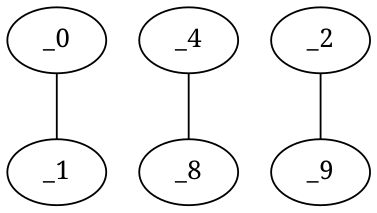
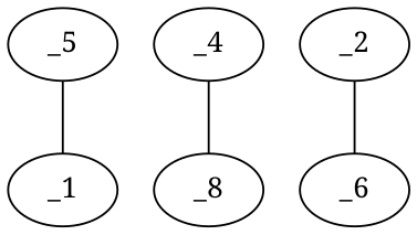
  graph {
    fontname="Noto Serif"
    node [fontname="Noto Serif"]
    edge [fontname="Noto Serif"]
-   _0 [x=0.826091 y=3.05973]
+   _0 [x=0.826091 y=3.05973 label=_5]
    _1 [x=0.957495 y=0.92272]
    _4 [x=0.793881 y=1.62655]
    n4 [label=_8 x=2.09001 y=2.30028]
    _2 [x=2.06 y=0.66]
-   _6 [x=0.382655 y=2.755 label=_9]
+   _6 [x=0.382655 y=2.755]
    _0 -- _1
    _4 -- n4
    _2 -- _6
  }
